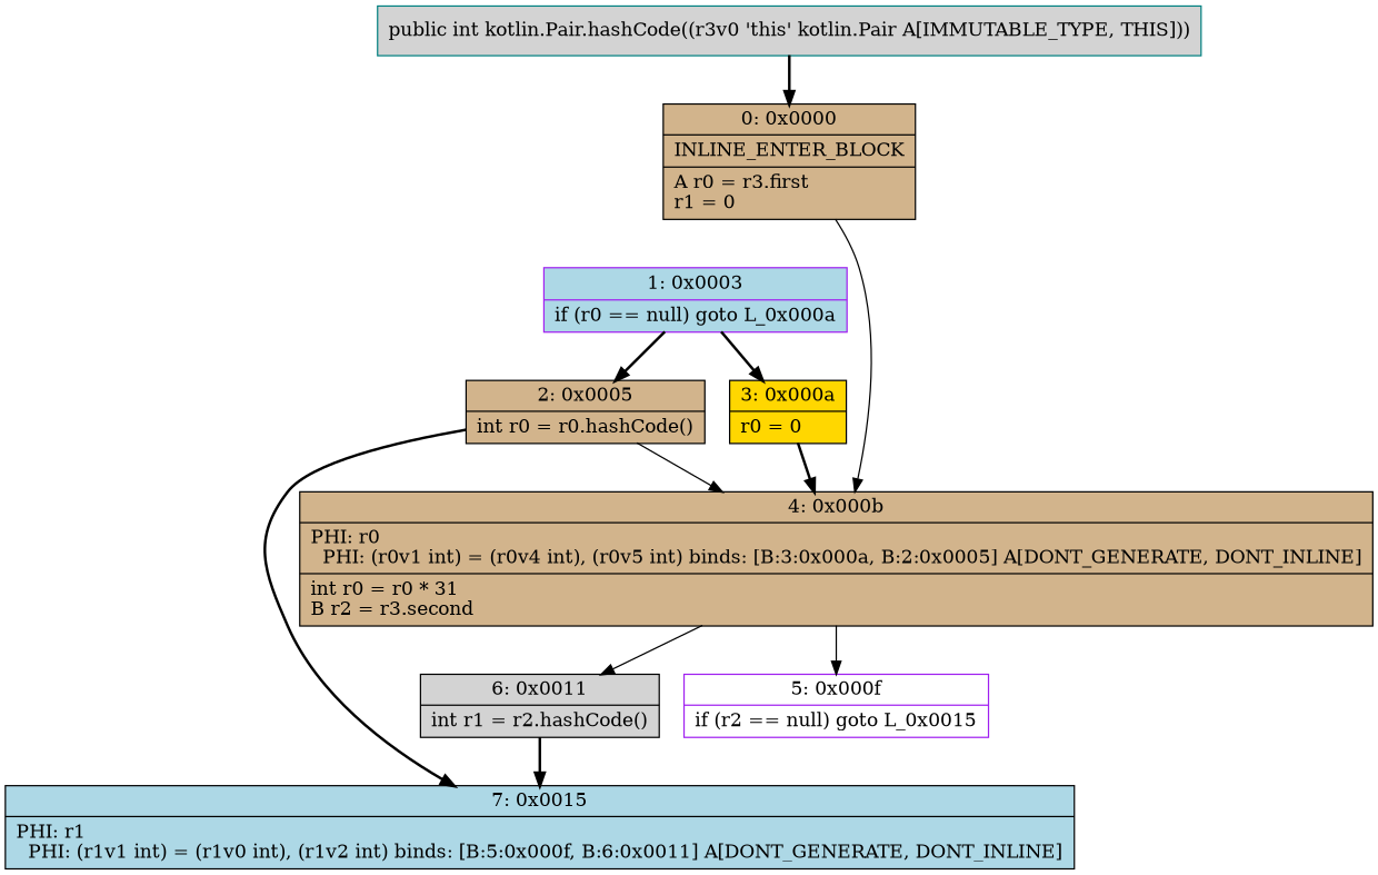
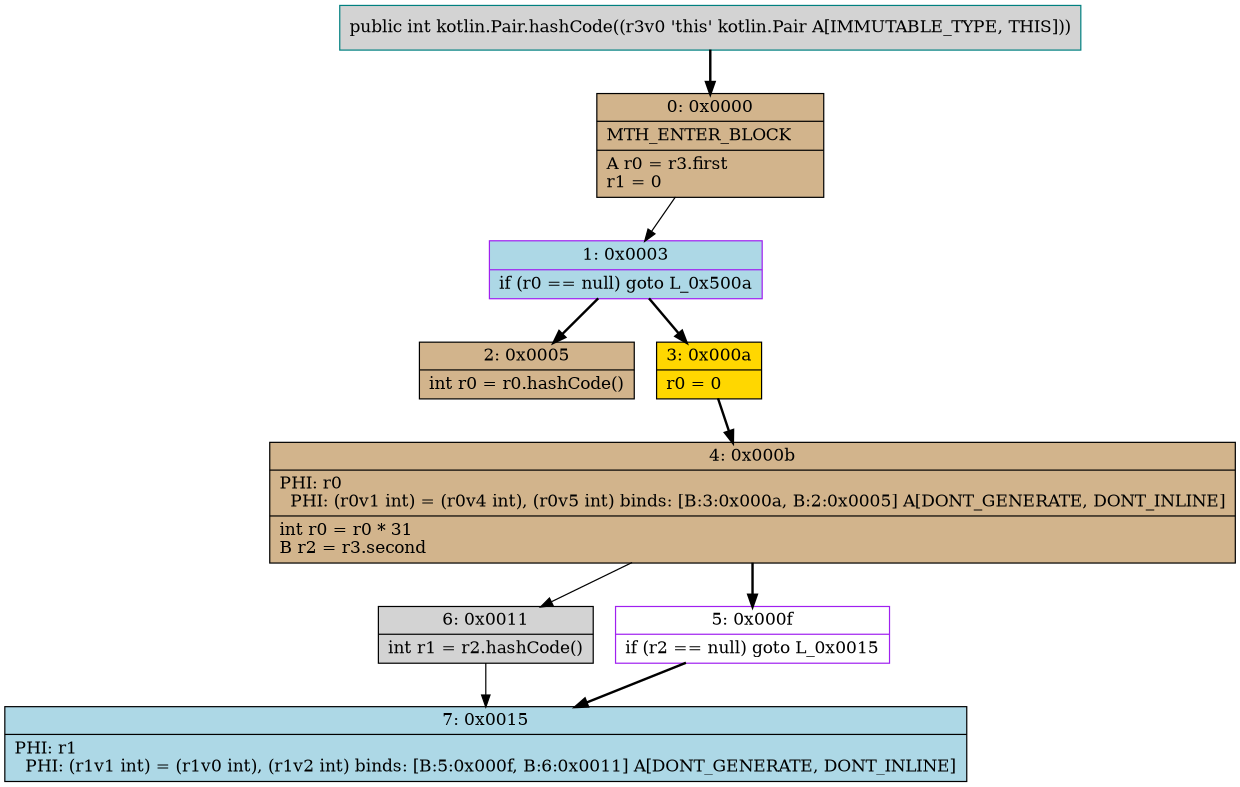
  digraph {
    node [color=black fillcolor=tan shape=record style=filled]
    edge [style=bold]
-   n1 [label="{0\:\ 0x0000|INLINE_ENTER_BLOCK\l|A r0 = r3.first\lr1 = 0\l}"]
-   n2 [color=purple fillcolor=lightblue label="{1\:\ 0x0003|if (r0 == null) goto L_0x000a\l}"]
+   n1 [label="{0\:\ 0x0000|MTH_ENTER_BLOCK\l|A r0 = r3.first\lr1 = 0\l}"]
+   n2 [color=purple fillcolor=lightblue label="{1\:\ 0x0003|if (r0 == null) goto L_0x500a\l}"]
    n3 [label="{2\:\ 0x0005|int r0 = r0.hashCode()\l}"]
    n4 [fillcolor=gold label="{3\:\ 0x000a|r0 = 0\l}"]
    n5 [label="{4\:\ 0x000b|PHI: r0 \l  PHI: (r0v1 int) = (r0v4 int), (r0v5 int) binds: [B:3:0x000a, B:2:0x0005] A[DONT_GENERATE, DONT_INLINE]\l|int r0 = r0 * 31\lB r2 = r3.second\l}"]
    n6 [color=purple fillcolor=white label="{5\:\ 0x000f|if (r2 == null) goto L_0x0015\l}"]
    n7 [fillcolor=lightgrey label="{6\:\ 0x0011|int r1 = r2.hashCode()\l}"]
    n8 [fillcolor=lightblue label="{7\:\ 0x0015|PHI: r1 \l  PHI: (r1v1 int) = (r1v0 int), (r1v2 int) binds: [B:5:0x000f, B:6:0x0011] A[DONT_GENERATE, DONT_INLINE]\l}"]
    n9 [color=teal fillcolor=lightgrey label="{public int kotlin.Pair.hashCode((r3v0 'this' kotlin.Pair A[IMMUTABLE_TYPE, THIS])) }"]
-   n1 -> n5 [style=solid]
+   n1 -> n2 [style=solid]
    n2 -> n3
    n2 -> n4
-   n3 -> n5 [style=solid]
    n4 -> n5
-   n5 -> n6 [style=solid]
+   n5 -> n6
    n5 -> n7 [style=solid]
-   n3 -> n8
-   n7 -> n8
+   n6 -> n8
+   n7 -> n8 [style=solid]
    n9 -> n1
  }
